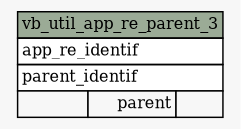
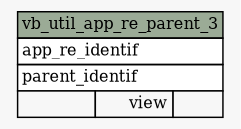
  digraph {
    bgcolor="#f7f7f7"
    fontname="DejaVu Serif"
    fontsize=11
    nodesep=0.18
    rankdir=RL
    ranksep=0.46
-   n1 [fontname="DejaVu Serif" fontsize=11 label=<     <TABLE BORDER="0" CELLBORDER="1" CELLSPACING="0" BGCOLOR="#ffffff">       <TR><TD COLSPAN="3" BGCOLOR="#9bab96" ALIGN="CENTER">vb_util_app_re_parent_3</TD></TR>       <TR><TD PORT="app_re_identif" COLSPAN="3" ALIGN="LEFT">app_re_identif</TD></TR>       <TR><TD PORT="parent_identif" COLSPAN="3" ALIGN="LEFT">parent_identif</TD></TR>       <TR><TD ALIGN="LEFT" BGCOLOR="#f7f7f7">  </TD><TD ALIGN="RIGHT" BGCOLOR="#f7f7f7">parent</TD><TD ALIGN="RIGHT" BGCOLOR="#f7f7f7">  </TD></TR>     </TABLE>> shape=plaintext]
+   n1 [fontname="DejaVu Serif" fontsize=11 label=<     <TABLE BORDER="0" CELLBORDER="1" CELLSPACING="0" BGCOLOR="#ffffff">       <TR><TD COLSPAN="3" BGCOLOR="#9bab96" ALIGN="CENTER">vb_util_app_re_parent_3</TD></TR>       <TR><TD PORT="app_re_identif" COLSPAN="3" ALIGN="LEFT">app_re_identif</TD></TR>       <TR><TD PORT="parent_identif" COLSPAN="3" ALIGN="LEFT">parent_identif</TD></TR>       <TR><TD ALIGN="LEFT" BGCOLOR="#f7f7f7">  </TD><TD ALIGN="RIGHT" BGCOLOR="#f7f7f7">view</TD><TD ALIGN="RIGHT" BGCOLOR="#f7f7f7">  </TD></TR>     </TABLE>> shape=plaintext]
  }
